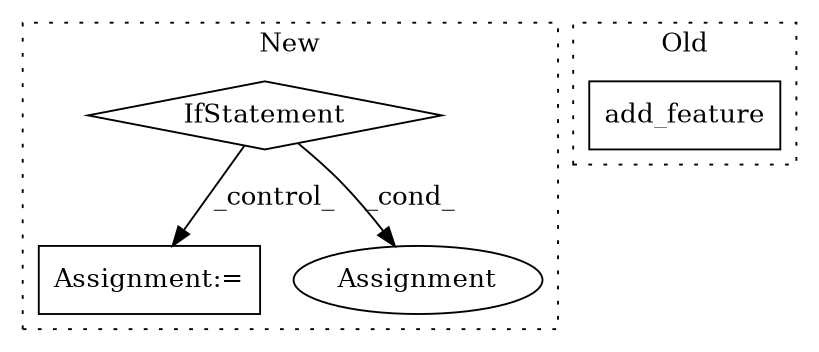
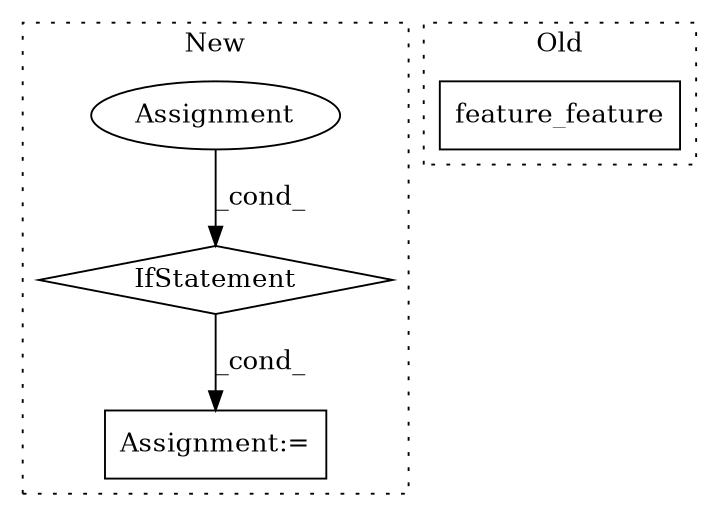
  digraph {
    node [shape=box]
    n1 [a=25 l="4,2" label=IfStatement s="2593,2651" shape=diamond]
    n2 [a=7 l=1 label="Assignment:=" s=2753]
    n3 [a=42 label=Assignment shape=ellipse]
-   n4 [a=32 l="12,1" label=add_feature s="2941,2989"]
+   n4 [a=32 l="12,1" label=feature_feature s="2941,2989"]
    subgraph cluster_1 {
      label=New
      style=dotted
      n1
      n2
      n3
    }
    subgraph cluster_2 {
      label=Old
      style=dotted
      n4
    }
-   n1 -> n2 [label=_control_]
-   n1 -> n3 [label=_cond_]
+   n1 -> n2 [label=_cond_]
+   n3 -> n1 [label=_cond_]
  }
